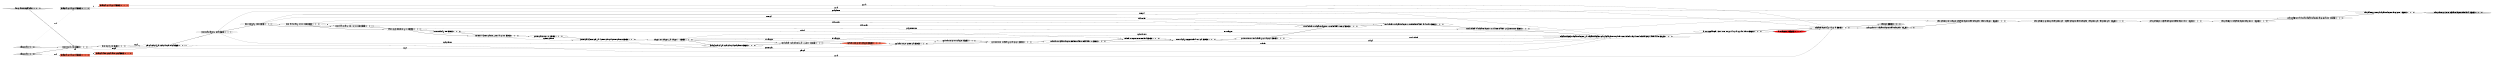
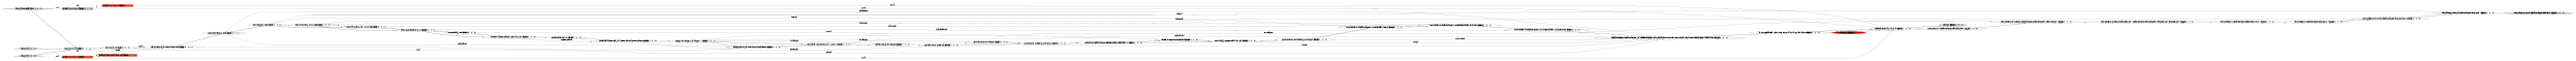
  digraph {
    fontname="DejaVu Sans Mono"
    rankdir=LR
    node [fillcolor=white fontname="DejaVu Sans Mono" shape=ellipse style=filled]
    edge [fontname="DejaVu Sans Mono" style=bold]
    n1 [fillcolor=lightgray label="@Injectable Analyzer analyzer@@@2@@@['0', '1', '0']" shape=box]
    n2 [label="createRoutineLoadStmt.analyze(analyzer)@@@32@@@['1', '1', '1']"]
    n3 [fillcolor=tomato label="@Injectable Analyzer analyzer@@@2@@@['0', '0', '1']" shape=box]
    n4 [label="Assert.assertNotNull(createRoutineLoadStmt.getRoutineLoadDesc())@@@44@@@['1', '1', '0']"]
    n5 [fillcolor=lightgray label="Assert.fail()@@@33@@@['0', '0', '1']"]
    n6 [label="String dbName = \"db1\"@@@4@@@['1', '1', '1']"]
    n7 [label="TableName tableName = new TableName(dbName,tableNameString)@@@15@@@['1', '1', '0']"]
    n8 [label="LabelName labelName = new LabelName(dbName,jobName)@@@5@@@['1', '1', '1']"]
    n9 [label="List<ParseNode> loadPropertyList = new ArrayList<>()@@@14@@@['1', '1', '1']"]
    n10 [label="CreateRoutineLoadStmt createRoutineLoadStmt = new CreateRoutineLoadStmt(labelName,tableNameString,loadPropertyList,properties,typeName,customProperties,LoadTask.MergeType.APPEND)@@@24@@@['1', '1', '1']"]
    n11 [label="String tableNameString = \"table1\"@@@6@@@['1', '1', '1']"]
    n12 [label="loadPropertyList.add(partitionNames)@@@18@@@['1', '1', '0']"]
    n13 [label="loadPropertyList.add(columnSeparator)@@@16@@@['0', '0', '1']"]
    n14 [label="Map<String,String> properties = Maps.newHashMap()@@@17@@@['1', '1', '1']"]
    n15 [label="properties.put(CreateRoutineLoadStmt.DESIRED_CONCURRENT_NUMBER_PROPERTY,\"2\")@@@18@@@['1', '1', '1']"]
    n16 [label="String kafkaPartitionString = \"1,2,3\"@@@9@@@['1', '1', '1']"]
    n17 [label="customProperties.put(CreateRoutineLoadStmt.KAFKA_PARTITIONS_PROPERTY,kafkaPartitionString)@@@23@@@['1', '1', '1']"]
    n18 [label="List<String> partitionNameString = Lists.newArrayList()@@@10@@@['1', '1', '1']"]
    n19 [label="String timeZone = \"8:00\"@@@10@@@['1', '1', '0']"]
    n20 [label="partitionNameString.add(\"p1\")@@@11@@@['1', '1', '1']"]
    n21 [label="PartitionNames partitionNames = new PartitionNames(false,partitionNameString)@@@12@@@['1', '1', '1']"]
    n22 [label="properties.put(LoadStmt.TIMEZONE,timeZone)@@@21@@@['1', '1', '0']"]
    n23 [label="customProperties.put(CreateRoutineLoadStmt.KAFKA_TOPIC_PROPERTY,topicName)@@@21@@@['1', '1', '1']"]
    n24 [label="customProperties.put(CreateRoutineLoadStmt.KAFKA_BROKER_LIST_PROPERTY,serverAddress)@@@22@@@['1', '1', '1']"]
    n25 [fillcolor=red label="new Expectations(){}@@@34@@@['0', '1', '0']"]
    n26 [label="Separator columnSeparator = new Separator(\",\")@@@13@@@['1', '1', '1']"]
-   n27 [fillcolor=tomato label="loadPropertyList.add(columnSeparator)@@@15@@@['1', '1', '1']"]
+   n27 [label="loadPropertyList.add(columnSeparator)@@@15@@@['1', '1', '1']"]
    n28 [label="String typeName = LoadDataSourceType.KAFKA.name()@@@19@@@['1', '1', '1']"]
    n29 [label="Map<String,String> customProperties = Maps.newHashMap()@@@20@@@['1', '1', '1']"]
    n30 [label="Assert.assertEquals(columnSeparator,createRoutineLoadStmt.getRoutineLoadDesc().getColumnSeparator())@@@45@@@['1', '1', '0']"]
    n31 [label="String serverAddress = \"127.0.0.1:8080\"@@@8@@@['1', '1', '0']"]
    n32 [label="String serverAddress = \"http://127.0.0.1:8080\"@@@8@@@['0', '0', '1']"]
    n33 [label="Assert.assertEquals(serverAddress,createRoutineLoadStmt.getKafkaBrokerList())@@@49@@@['1', '1', '0']"]
    n34 [label="Assert.assertEquals(topicName,createRoutineLoadStmt.getKafkaTopic())@@@50@@@['1', '1', '0']"]
    n35 [fillcolor=lightgray label="Assert.assertEquals(\"+08:00\",createRoutineLoadStmt.getTimezone())@@@51@@@['1', '1', '0']"]
    n36 [label="new MockUp<StatementBase>(){@Mock public void analyze(Analyzer analyzer1){return}}@@@25@@@['1', '1', '1']"]
    n37 [label="Assert.assertEquals(0,createRoutineLoadStmt.getMaxErrorNum())@@@48@@@['1', '1', '0']"]
    n38 [fillcolor=tomato label="@Injectable Analyzer analyzer@@@2@@@['1', '0', '0']" shape=box]
    n39 [fillcolor=tomato label="@Injectable SessionVariable sessionVariable@@@2@@@['0', '1', '0']" shape=box]
    n40 [label="Assert.assertEquals(partitionNames.getPartitionNames(),createRoutineLoadStmt.getRoutineLoadDesc().getPartitionNames().getPartitionNames())@@@46@@@['1', '1', '0']"]
    n41 [label="Assert.assertEquals(2,createRoutineLoadStmt.getDesiredConcurrentNum())@@@47@@@['1', '1', '0']"]
    n42 [label="String jobName = \"job1\"@@@3@@@['1', '1', '1']"]
    n43 [fillcolor=lightgray label="testAnalyzeWithDuplicateProperty['0', '0', '1']" shape=diamond]
    n44 [label="String topicName = \"topic1\"@@@7@@@['1', '1', '1']"]
    n45 [fillcolor=lightgray label="testAnalyze['1', '0', '0']" shape=diamond]
    n46 [fillcolor=lightgray label="testAnalyze['0', '1', '0']" shape=diamond]
    n1 -> n2 [label=analyzer style=solid]
    n1 -> n3 [label=0 style=dashed]
    n2 -> n4
    n2 -> n5
    n3 -> n2 [label=analyzer style=solid]
    n4 -> n30
    n6 -> n7 [label=dbName style=solid]
    n6 -> n8 [label=dbName style=solid]
    n6 -> n8
    n7 -> n9
    n8 -> n10 [label=labelName style=solid]
    n8 -> n11
    n9 -> n10 [label=loadPropertyList style=solid]
    n9 -> n27
    n10 -> n36
    n11 -> n7 [label=tableNameString style=solid]
    n11 -> n10 [label=tableNameString style=solid]
    n11 -> n44
    n12 -> n13 [label=0 style=dashed]
    n12 -> n14
    n13 -> n14
    n14 -> n10 [label=properties style=solid]
    n14 -> n15
    n15 -> n22
    n15 -> n28
    n16 -> n17 [label=kafkaPartitionString style=solid]
    n16 -> n18
    n16 -> n19
    n17 -> n10
    n18 -> n20
    n18 -> n21 [label=partitionNameString style=solid]
    n19 -> n18
    n19 -> n22 [label=timeZone style=solid]
    n20 -> n21
    n21 -> n12 [label=partitionNames style=solid]
    n21 -> n26
    n22 -> n28
    n23 -> n24
    n24 -> n17
    n25 -> n2
    n26 -> n7
    n26 -> n9
    n26 -> n13 [label=columnSeparator style=solid]
    n26 -> n27 [label=columnSeparator style=solid]
    n26 -> n30 [label=columnSeparator style=solid]
    n27 -> n12 [style=dashed]
    n28 -> n10 [label=typeName style=solid]
    n28 -> n29
    n29 -> n10 [label=customProperties style=solid]
    n29 -> n23
    n30 -> n40
    n31 -> n16
    n31 -> n24 [label=serverAddress style=solid]
    n31 -> n32 [label=0 style=dashed]
    n31 -> n33 [label=serverAddress style=solid]
    n32 -> n16
    n32 -> n24 [label=serverAddress style=solid]
    n33 -> n34
    n34 -> n35
    n36 -> n2
    n36 -> n25
    n37 -> n33
    n38 -> n2 [label=analyzer style=solid]
    n38 -> n39 [label=0 style=dashed]
    n40 -> n41
    n41 -> n37
    n42 -> n6
    n42 -> n8 [label=jobName style=solid]
+   n43 -> n3 [label=true style=dotted]
    n43 -> n42
    n44 -> n23 [label=topicName style=solid]
    n44 -> n31
    n44 -> n32
    n44 -> n34 [label=topicName style=solid]
    n45 -> n38 [label=true style=dotted]
    n45 -> n42
-   n46 -> n1 [label=true style=dotted]
+   n43 -> n1 [label=true style=dotted]
    n46 -> n39 [label=true style=dotted]
    n46 -> n42
  }
